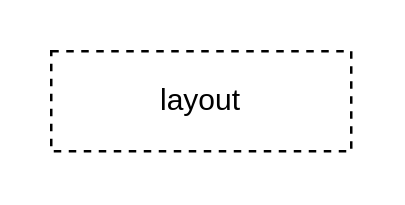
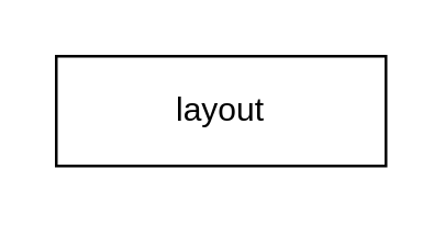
  <mxCell id="0" />
  <mxCell id="1" parent="0" />
- <mxCell id="2" value="layout" style="rounded=0;whiteSpace=wrap;html=1;dashed=1;" vertex="1" parent="1"><mxGeometry x="20" y="20" width="120" height="40" as="geometry" /></mxCell>
+ <mxCell id="2" value="layout" style="rounded=0;whiteSpace=wrap;html=1;" vertex="1" parent="1"><mxGeometry x="20" y="20" width="120" height="40" as="geometry" /></mxCell>
